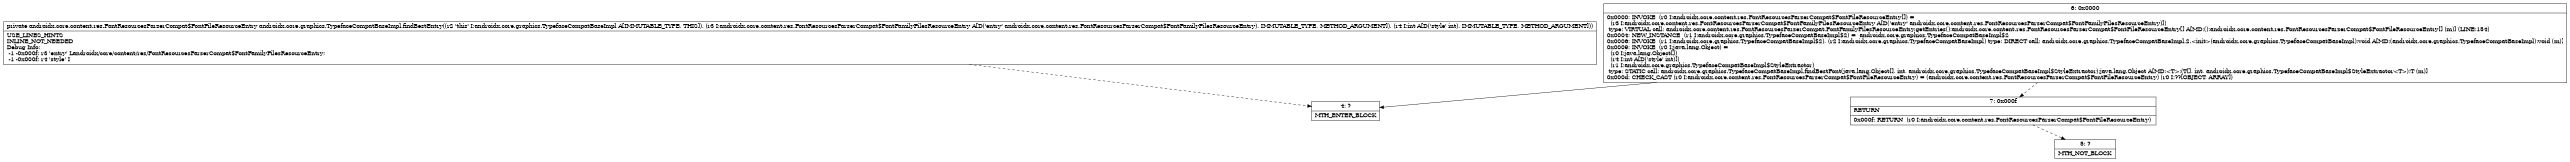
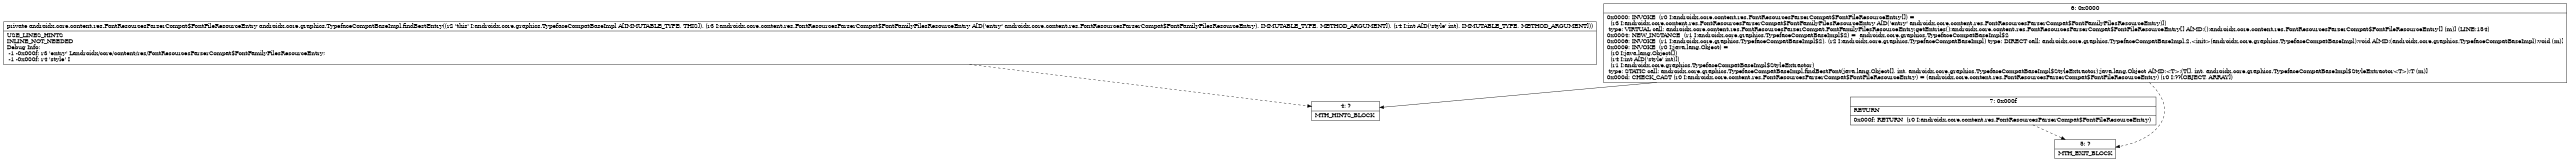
  digraph {
    node [shape=record]
    edge [style=dashed]
-   n1 [label="{4\:\ ?|MTH_ENTER_BLOCK\l}"]
+   n1 [label="{4\:\ ?|MTH_HINTS_BLOCK\l}"]
    n2 [label="{6\:\ 0x0000|0x0000: INVOKE  (r0 I:androidx.core.content.res.FontResourcesParserCompat$FontFileResourceEntry[]) = \l  (r3 I:androidx.core.content.res.FontResourcesParserCompat$FontFamilyFilesResourceEntry A[D('entry' androidx.core.content.res.FontResourcesParserCompat$FontFamilyFilesResourceEntry)])\l type: VIRTUAL call: androidx.core.content.res.FontResourcesParserCompat.FontFamilyFilesResourceEntry.getEntries():androidx.core.content.res.FontResourcesParserCompat$FontFileResourceEntry[] A[MD:():androidx.core.content.res.FontResourcesParserCompat$FontFileResourceEntry[] (m)] (LINE:154)\l0x0004: NEW_INSTANCE  (r1 I:androidx.core.graphics.TypefaceCompatBaseImpl$2) =  androidx.core.graphics.TypefaceCompatBaseImpl$2 \l0x0006: INVOKE  (r1 I:androidx.core.graphics.TypefaceCompatBaseImpl$2), (r2 I:androidx.core.graphics.TypefaceCompatBaseImpl) type: DIRECT call: androidx.core.graphics.TypefaceCompatBaseImpl.2.\<init\>(androidx.core.graphics.TypefaceCompatBaseImpl):void A[MD:(androidx.core.graphics.TypefaceCompatBaseImpl):void (m)]\l0x0009: INVOKE  (r0 I:java.lang.Object) = \l  (r0 I:java.lang.Object[])\l  (r4 I:int A[D('style' int)])\l  (r1 I:androidx.core.graphics.TypefaceCompatBaseImpl$StyleExtractor)\l type: STATIC call: androidx.core.graphics.TypefaceCompatBaseImpl.findBestFont(java.lang.Object[], int, androidx.core.graphics.TypefaceCompatBaseImpl$StyleExtractor):java.lang.Object A[MD:\<T\>:(T[], int, androidx.core.graphics.TypefaceCompatBaseImpl$StyleExtractor\<T\>):T (m)]\l0x000d: CHECK_CAST (r0 I:androidx.core.content.res.FontResourcesParserCompat$FontFileResourceEntry) = (androidx.core.content.res.FontResourcesParserCompat$FontFileResourceEntry) (r0 I:??[OBJECT, ARRAY]) \l}"]
    n3 [label="{7\:\ 0x000f|RETURN\l|0x000f: RETURN  (r0 I:androidx.core.content.res.FontResourcesParserCompat$FontFileResourceEntry) \l}"]
-   n4 [label="{5\:\ ?|MTH_NOT_BLOCK\l}"]
+   n4 [label="{5\:\ ?|MTH_EXIT_BLOCK\l}"]
    n5 [label="{private androidx.core.content.res.FontResourcesParserCompat$FontFileResourceEntry androidx.core.graphics.TypefaceCompatBaseImpl.findBestEntry((r2 'this' I:androidx.core.graphics.TypefaceCompatBaseImpl A[IMMUTABLE_TYPE, THIS]), (r3 I:androidx.core.content.res.FontResourcesParserCompat$FontFamilyFilesResourceEntry A[D('entry' androidx.core.content.res.FontResourcesParserCompat$FontFamilyFilesResourceEntry), IMMUTABLE_TYPE, METHOD_ARGUMENT]), (r4 I:int A[D('style' int), IMMUTABLE_TYPE, METHOD_ARGUMENT]))  | USE_LINES_HINTS\lINLINE_NOT_NEEDED\lDebug Info:\l  \-1 \-0x000f: r3 'entry' Landroidx\/core\/content\/res\/FontResourcesParserCompat$FontFamilyFilesResourceEntry;\l  \-1 \-0x000f: r4 'style' I\l}"]
    n2 -> n1 [style=solid]
-   n2 -> n3
+   n2 -> n4
    n3 -> n4
    n5 -> n1
  }
